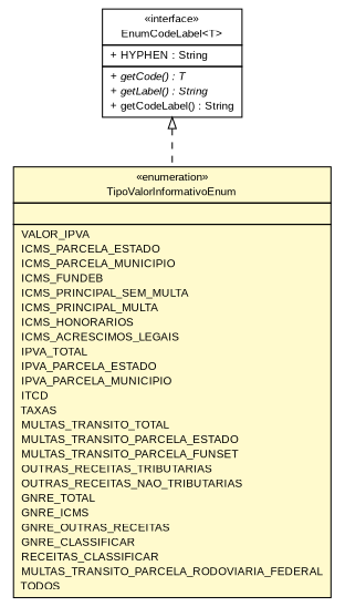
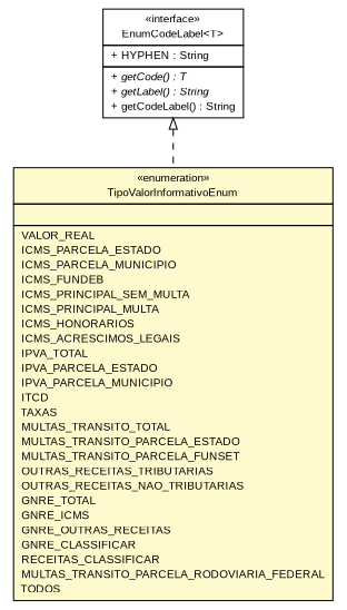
  digraph {
    nodesep=0.25
    ranksep=0.5
    node [fontcolor=black fontname=arial fontsize=10.0 shape=plaintext]
    n1 [label=<<table title="br.gov.to.sefaz.persistence.enums.EnumCodeLabel" border="0" cellborder="1" cellspacing="0" cellpadding="2" port="p" href="../../../../persistence/enums/EnumCodeLabel.html"> 		<tr><td><table border="0" cellspacing="0" cellpadding="1"> <tr><td align="center" balign="center"> &#171;interface&#187; </td></tr> <tr><td align="center" balign="center"> EnumCodeLabel&lt;T&gt; </td></tr> 		</table></td></tr> 		<tr><td><table border="0" cellspacing="0" cellpadding="1"> <tr><td align="left" balign="left"> + HYPHEN : String </td></tr> 		</table></td></tr> 		<tr><td><table border="0" cellspacing="0" cellpadding="1"> <tr><td align="left" balign="left"><font face="arial italic" point-size="10.0"> + getCode() : T </font></td></tr> <tr><td align="left" balign="left"><font face="arial italic" point-size="10.0"> + getLabel() : String </font></td></tr> <tr><td align="left" balign="left"> + getCodeLabel() : String </td></tr> 		</table></td></tr> 		</table>>]
-   n2 [label=<<table title="br.gov.to.sefaz.arr.processamento.domain.str.TipoValorInformativoEnum" border="0" cellborder="1" cellspacing="0" cellpadding="2" port="p" bgcolor="lemonChiffon" href="./TipoValorInformativoEnum.html"> 		<tr><td><table border="0" cellspacing="0" cellpadding="1"> <tr><td align="center" balign="center"> &#171;enumeration&#187; </td></tr> <tr><td align="center" balign="center"> TipoValorInformativoEnum </td></tr> 		</table></td></tr> 		<tr><td><table border="0" cellspacing="0" cellpadding="1"> <tr><td align="left" balign="left">  </td></tr> 		</table></td></tr> 		<tr><td><table border="0" cellspacing="0" cellpadding="1"> <tr><td align="left" balign="left"> VALOR_IPVA </td></tr> <tr><td align="left" balign="left"> ICMS_PARCELA_ESTADO </td></tr> <tr><td align="left" balign="left"> ICMS_PARCELA_MUNICIPIO </td></tr> <tr><td align="left" balign="left"> ICMS_FUNDEB </td></tr> <tr><td align="left" balign="left"> ICMS_PRINCIPAL_SEM_MULTA </td></tr> <tr><td align="left" balign="left"> ICMS_PRINCIPAL_MULTA </td></tr> <tr><td align="left" balign="left"> ICMS_HONORARIOS </td></tr> <tr><td align="left" balign="left"> ICMS_ACRESCIMOS_LEGAIS </td></tr> <tr><td align="left" balign="left"> IPVA_TOTAL </td></tr> <tr><td align="left" balign="left"> IPVA_PARCELA_ESTADO </td></tr> <tr><td align="left" balign="left"> IPVA_PARCELA_MUNICIPIO </td></tr> <tr><td align="left" balign="left"> ITCD </td></tr> <tr><td align="left" balign="left"> TAXAS </td></tr> <tr><td align="left" balign="left"> MULTAS_TRANSITO_TOTAL </td></tr> <tr><td align="left" balign="left"> MULTAS_TRANSITO_PARCELA_ESTADO </td></tr> <tr><td align="left" balign="left"> MULTAS_TRANSITO_PARCELA_FUNSET </td></tr> <tr><td align="left" balign="left"> OUTRAS_RECEITAS_TRIBUTARIAS </td></tr> <tr><td align="left" balign="left"> OUTRAS_RECEITAS_NAO_TRIBUTARIAS </td></tr> <tr><td align="left" balign="left"> GNRE_TOTAL </td></tr> <tr><td align="left" balign="left"> GNRE_ICMS </td></tr> <tr><td align="left" balign="left"> GNRE_OUTRAS_RECEITAS </td></tr> <tr><td align="left" balign="left"> GNRE_CLASSIFICAR </td></tr> <tr><td align="left" balign="left"> RECEITAS_CLASSIFICAR </td></tr> <tr><td align="left" balign="left"> MULTAS_TRANSITO_PARCELA_RODOVIARIA_FEDERAL </td></tr> <tr><td align="left" balign="left"> TODOS </td></tr> 		</table></td></tr> 		</table>>]
+   n2 [label=<<table title="br.gov.to.sefaz.arr.processamento.domain.str.TipoValorInformativoEnum" border="0" cellborder="1" cellspacing="0" cellpadding="2" port="p" bgcolor="lemonChiffon" href="./TipoValorInformativoEnum.html"> 		<tr><td><table border="0" cellspacing="0" cellpadding="1"> <tr><td align="center" balign="center"> &#171;enumeration&#187; </td></tr> <tr><td align="center" balign="center"> TipoValorInformativoEnum </td></tr> 		</table></td></tr> 		<tr><td><table border="0" cellspacing="0" cellpadding="1"> <tr><td align="left" balign="left">  </td></tr> 		</table></td></tr> 		<tr><td><table border="0" cellspacing="0" cellpadding="1"> <tr><td align="left" balign="left"> VALOR_REAL </td></tr> <tr><td align="left" balign="left"> ICMS_PARCELA_ESTADO </td></tr> <tr><td align="left" balign="left"> ICMS_PARCELA_MUNICIPIO </td></tr> <tr><td align="left" balign="left"> ICMS_FUNDEB </td></tr> <tr><td align="left" balign="left"> ICMS_PRINCIPAL_SEM_MULTA </td></tr> <tr><td align="left" balign="left"> ICMS_PRINCIPAL_MULTA </td></tr> <tr><td align="left" balign="left"> ICMS_HONORARIOS </td></tr> <tr><td align="left" balign="left"> ICMS_ACRESCIMOS_LEGAIS </td></tr> <tr><td align="left" balign="left"> IPVA_TOTAL </td></tr> <tr><td align="left" balign="left"> IPVA_PARCELA_ESTADO </td></tr> <tr><td align="left" balign="left"> IPVA_PARCELA_MUNICIPIO </td></tr> <tr><td align="left" balign="left"> ITCD </td></tr> <tr><td align="left" balign="left"> TAXAS </td></tr> <tr><td align="left" balign="left"> MULTAS_TRANSITO_TOTAL </td></tr> <tr><td align="left" balign="left"> MULTAS_TRANSITO_PARCELA_ESTADO </td></tr> <tr><td align="left" balign="left"> MULTAS_TRANSITO_PARCELA_FUNSET </td></tr> <tr><td align="left" balign="left"> OUTRAS_RECEITAS_TRIBUTARIAS </td></tr> <tr><td align="left" balign="left"> OUTRAS_RECEITAS_NAO_TRIBUTARIAS </td></tr> <tr><td align="left" balign="left"> GNRE_TOTAL </td></tr> <tr><td align="left" balign="left"> GNRE_ICMS </td></tr> <tr><td align="left" balign="left"> GNRE_OUTRAS_RECEITAS </td></tr> <tr><td align="left" balign="left"> GNRE_CLASSIFICAR </td></tr> <tr><td align="left" balign="left"> RECEITAS_CLASSIFICAR </td></tr> <tr><td align="left" balign="left"> MULTAS_TRANSITO_PARCELA_RODOVIARIA_FEDERAL </td></tr> <tr><td align="left" balign="left"> TODOS </td></tr> 		</table></td></tr> 		</table>>]
    n1 -> n2 [arrowtail=empty dir=back fontname=arial fontsize=10 headport=p labelfontname=arial labelfontsize=10 style=dashed tailport=p]
  }
